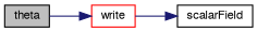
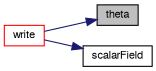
  digraph {
    rankdir=LR
    node [color=black fontname=FreeSans fontsize=10 shape=record]
    edge [color=midnightblue fontname=FreeSans fontsize=10 labelfontname=FreeSans labelfontsize=10 style=solid]
    n1 [fillcolor=grey75 fontcolor=black height=0.2 label=theta style=filled width=0.4]
    n2 [color=red height=0.2 label=write width=0.4]
    n3 [height=0.2 label=scalarField width=0.4]
-   n1 -> n2
+   n2 -> n1
    n2 -> n3
  }
